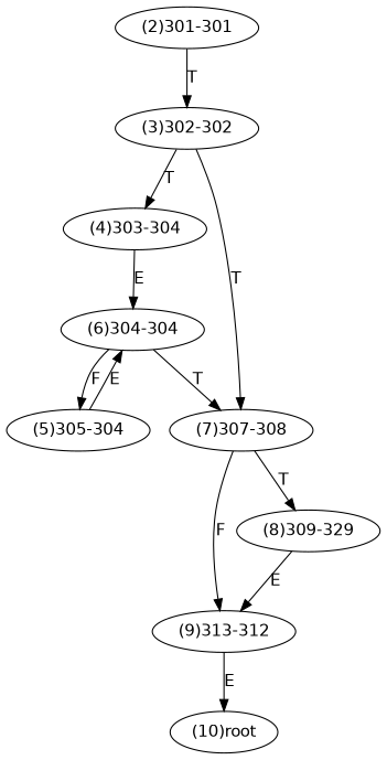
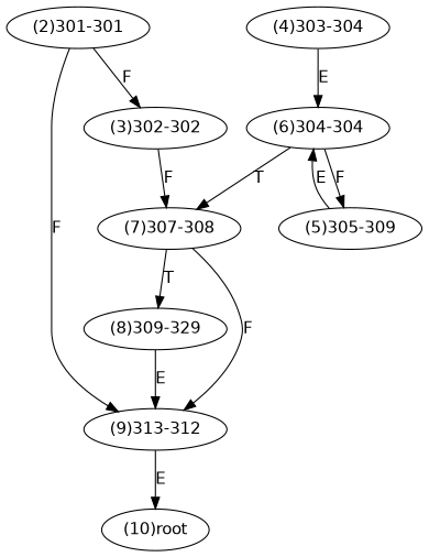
  digraph {
    fontname="DejaVu Sans"
    node [fontname="DejaVu Sans"]
    edge [fontname="DejaVu Sans"]
    n1 [label="(2)301-301"]
    n2 [label="(3)302-302"]
    n3 [label="(9)313-312"]
    n4 [label="(4)303-304"]
    n5 [label="(7)307-308"]
    n6 [label="(10)root"]
    n7 [label="(6)304-304"]
    n8 [label="(8)309-329"]
-   n9 [label="(5)305-304"]
-   n1 -> n2 [label=T]
-   n2 -> n4 [label=T]
-   n2 -> n5 [label=T]
+   n9 [label="(5)305-309"]
+   n1 -> n2 [label=F]
+   n1 -> n3 [label=F]
+   n2 -> n5 [label=F]
    n3 -> n6 [label=E]
    n4 -> n7 [label=E]
    n5 -> n3 [label=F]
    n5 -> n8 [label=T]
    n7 -> n5 [label=T]
    n7 -> n9 [label=F]
    n8 -> n3 [label=E]
    n9 -> n7 [label=E]
  }
